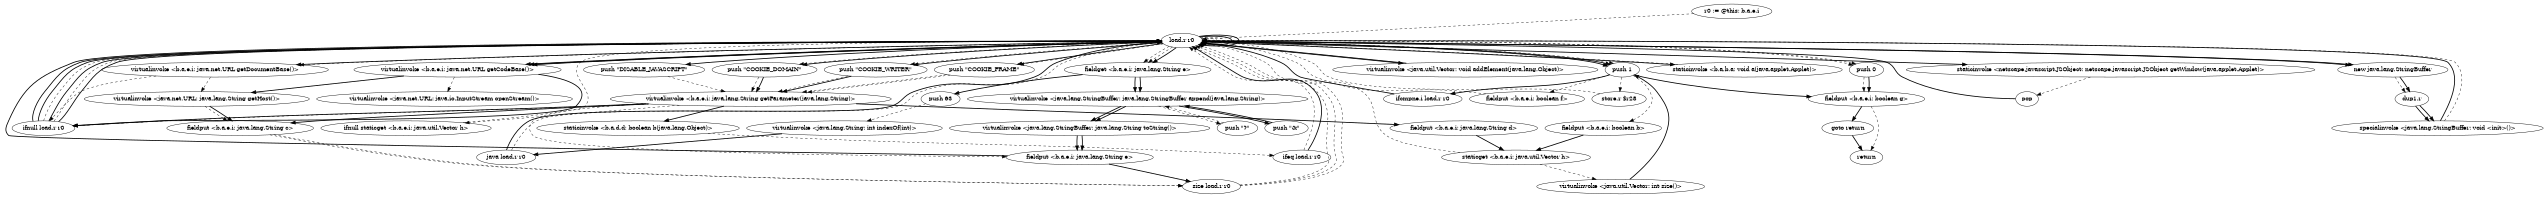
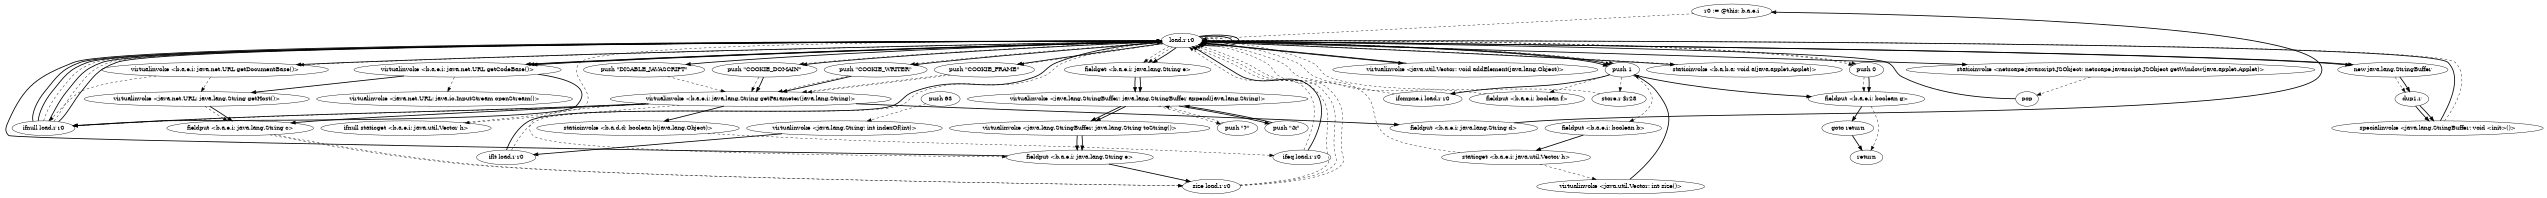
  digraph {
    edge [style=bold]
    "r0 := @this: b.a.e.i"
    "load.r r0"
    "push 1"
    "virtualinvoke <java.util.Vector: void addElement(java.lang.Object)>"
    "virtualinvoke <b.a.e.i: java.net.URL getCodeBase()>"
    "push \"COOKIE_DOMAIN\""
    "push \"COOKIE_WRITER\""
    "fieldget <b.a.e.i: java.lang.String e>"
    "new java.lang.StringBuffer"
    "push \"COOKIE_FRAME\""
    "staticinvoke <b.a.b.a: void a(java.applet.Applet)>"
    "push \"DISABLE_JAVASCRIPT\""
    "push 0"
    "staticinvoke <netscape.javascript.JSObject: netscape.javascript.JSObject getWindow(java.applet.Applet)>"
    "virtualinvoke <b.a.e.i: java.net.URL getDocumentBase()>"
    "fieldput <b.a.e.i: boolean b>"
    "ifcmpne.i load.r r0"
    "fieldput <b.a.e.i: boolean f>"
    "fieldput <b.a.e.i: boolean g>"
    "store.r $r28"
    "virtualinvoke <java.net.URL: java.io.InputStream openStream()>"
    "ifnull load.r r0"
    "virtualinvoke <java.net.URL: java.lang.String getHost()>"
    "virtualinvoke <b.a.e.i: java.lang.String getParameter(java.lang.String)>"
    "push 63"
    "virtualinvoke <java.lang.StringBuffer: java.lang.StringBuffer append(java.lang.String)>"
    "dup1.r"
    pop
    "staticget <b.a.e.i: java.util.Vector h>"
    return
    "goto return"
    "virtualinvoke <java.util.Vector: int size()>"
    "fieldput <b.a.e.i: java.lang.String c>"
    n34 [label="size load.r r0"]
    "fieldput <b.a.e.i: java.lang.String e>"
    "ifnull staticget <b.a.e.i: java.util.Vector h>"
    "fieldput <b.a.e.i: java.lang.String d>"
    "staticinvoke <b.a.d.d: boolean b(java.lang.Object)>"
    "ifeq load.r r0"
    "virtualinvoke <java.lang.String: int indexOf(int)>"
    "push \"&\""
    "virtualinvoke <java.lang.StringBuffer: java.lang.String toString()>"
    "push \"?\""
-   "iflt load.r r0" [label="java load.r r0"]
+   "iflt load.r r0"
    "specialinvoke <java.lang.StringBuffer: void <init>()>"
    "r0 := @this: b.a.e.i" -> "load.r r0" [style=dashed]
    "load.r r0" -> "load.r r0" [style=dashed]
    "load.r r0" -> "load.r r0" [style=dashed]
    "load.r r0" -> "load.r r0" [style=dashed]
    "load.r r0" -> "load.r r0"
    "load.r r0" -> "load.r r0"
    "load.r r0" -> "push 1"
    "load.r r0" -> "push 1"
    "load.r r0" -> "push 1" [style=dashed]
    "load.r r0" -> "virtualinvoke <java.util.Vector: void addElement(java.lang.Object)>"
    "load.r r0" -> "virtualinvoke <b.a.e.i: java.net.URL getCodeBase()>"
    "load.r r0" -> "virtualinvoke <b.a.e.i: java.net.URL getCodeBase()>"
    "load.r r0" -> "virtualinvoke <b.a.e.i: java.net.URL getCodeBase()>"
    "load.r r0" -> "push \"COOKIE_DOMAIN\"" [style=dashed]
    "load.r r0" -> "push \"COOKIE_DOMAIN\""
    "load.r r0" -> "push \"COOKIE_WRITER\"" [style=dashed]
    "load.r r0" -> "push \"COOKIE_WRITER\""
    "load.r r0" -> "fieldget <b.a.e.i: java.lang.String e>" [style=dashed]
    "load.r r0" -> "fieldget <b.a.e.i: java.lang.String e>" [style=dashed]
    "load.r r0" -> "fieldget <b.a.e.i: java.lang.String e>"
    "load.r r0" -> "new java.lang.StringBuffer"
    "load.r r0" -> "new java.lang.StringBuffer"
    "load.r r0" -> "push \"COOKIE_FRAME\""
    "load.r r0" -> "push \"COOKIE_FRAME\"" [style=dashed]
    "load.r r0" -> "staticinvoke <b.a.b.a: void a(java.applet.Applet)>"
    "load.r r0" -> "push \"DISABLE_JAVASCRIPT\""
    "load.r r0" -> "push 0" [style=dashed]
    "load.r r0" -> "push 0" [style=dashed]
    "load.r r0" -> "staticinvoke <netscape.javascript.JSObject: netscape.javascript.JSObject getWindow(java.applet.Applet)>"
    "load.r r0" -> "virtualinvoke <b.a.e.i: java.net.URL getDocumentBase()>"
    "load.r r0" -> "virtualinvoke <b.a.e.i: java.net.URL getDocumentBase()>" [style=dashed]
    "push 1" -> "fieldput <b.a.e.i: boolean b>" [style=dashed]
    "push 1" -> "ifcmpne.i load.r r0"
    "push 1" -> "fieldput <b.a.e.i: boolean f>" [style=dashed]
    "push 1" -> "fieldput <b.a.e.i: boolean g>"
    "push 1" -> "store.r $r28" [style=dashed]
    "virtualinvoke <java.util.Vector: void addElement(java.lang.Object)>" -> "load.r r0"
    "virtualinvoke <b.a.e.i: java.net.URL getCodeBase()>" -> "virtualinvoke <java.net.URL: java.io.InputStream openStream()>" [style=dashed]
    "virtualinvoke <b.a.e.i: java.net.URL getCodeBase()>" -> "ifnull load.r r0"
    "virtualinvoke <b.a.e.i: java.net.URL getCodeBase()>" -> "virtualinvoke <java.net.URL: java.lang.String getHost()>"
    "push \"COOKIE_DOMAIN\"" -> "virtualinvoke <b.a.e.i: java.lang.String getParameter(java.lang.String)>" [style=dashed]
    "push \"COOKIE_DOMAIN\"" -> "virtualinvoke <b.a.e.i: java.lang.String getParameter(java.lang.String)>"
    "push \"COOKIE_WRITER\"" -> "virtualinvoke <b.a.e.i: java.lang.String getParameter(java.lang.String)>" [style=dashed]
    "push \"COOKIE_WRITER\"" -> "virtualinvoke <b.a.e.i: java.lang.String getParameter(java.lang.String)>"
-   "fieldget <b.a.e.i: java.lang.String e>" -> "push 63"
    "fieldget <b.a.e.i: java.lang.String e>" -> "virtualinvoke <java.lang.StringBuffer: java.lang.StringBuffer append(java.lang.String)>"
    "fieldget <b.a.e.i: java.lang.String e>" -> "virtualinvoke <java.lang.StringBuffer: java.lang.StringBuffer append(java.lang.String)>"
    "new java.lang.StringBuffer" -> "dup1.r" [style=dashed]
    "new java.lang.StringBuffer" -> "dup1.r"
    "push \"COOKIE_FRAME\"" -> "virtualinvoke <b.a.e.i: java.lang.String getParameter(java.lang.String)>" [style=dashed]
    "push \"COOKIE_FRAME\"" -> "virtualinvoke <b.a.e.i: java.lang.String getParameter(java.lang.String)>" [style=dashed]
    "staticinvoke <b.a.b.a: void a(java.applet.Applet)>" -> "load.r r0" [style=dashed]
    "push \"DISABLE_JAVASCRIPT\"" -> "virtualinvoke <b.a.e.i: java.lang.String getParameter(java.lang.String)>" [style=dashed]
    "push 0" -> "fieldput <b.a.e.i: boolean g>" [style=dashed]
    "push 0" -> "fieldput <b.a.e.i: boolean g>"
    "staticinvoke <netscape.javascript.JSObject: netscape.javascript.JSObject getWindow(java.applet.Applet)>" -> pop [style=dashed]
    "virtualinvoke <b.a.e.i: java.net.URL getDocumentBase()>" -> "ifnull load.r r0" [style=dashed]
    "virtualinvoke <b.a.e.i: java.net.URL getDocumentBase()>" -> "virtualinvoke <java.net.URL: java.lang.String getHost()>" [style=dashed]
    "fieldput <b.a.e.i: boolean b>" -> "staticget <b.a.e.i: java.util.Vector h>"
-   "ifcmpne.i load.r r0" -> "load.r r0"
+   "ifcmpne.i load.r r0" -> "load.r r0" [style=dashed]
    "fieldput <b.a.e.i: boolean f>" -> "load.r r0" [style=dashed]
    "fieldput <b.a.e.i: boolean g>" -> return [style=dashed]
    "fieldput <b.a.e.i: boolean g>" -> "goto return"
    "store.r $r28" -> "load.r r0" [style=dashed]
    "ifnull load.r r0" -> "load.r r0"
    "ifnull load.r r0" -> "load.r r0"
    "ifnull load.r r0" -> "load.r r0" [style=dashed]
    "ifnull load.r r0" -> "load.r r0"
    "ifnull load.r r0" -> "load.r r0" [style=dashed]
    "ifnull load.r r0" -> "load.r r0"
    "virtualinvoke <java.net.URL: java.lang.String getHost()>" -> "fieldput <b.a.e.i: java.lang.String c>" [style=dashed]
    "virtualinvoke <java.net.URL: java.lang.String getHost()>" -> "fieldput <b.a.e.i: java.lang.String c>"
    "virtualinvoke <b.a.e.i: java.lang.String getParameter(java.lang.String)>" -> "ifnull load.r r0"
    "virtualinvoke <b.a.e.i: java.lang.String getParameter(java.lang.String)>" -> "ifnull load.r r0" [style=dashed]
    "virtualinvoke <b.a.e.i: java.lang.String getParameter(java.lang.String)>" -> "fieldput <b.a.e.i: java.lang.String c>"
    "virtualinvoke <b.a.e.i: java.lang.String getParameter(java.lang.String)>" -> "fieldput <b.a.e.i: java.lang.String e>" [style=dashed]
    "virtualinvoke <b.a.e.i: java.lang.String getParameter(java.lang.String)>" -> "ifnull staticget <b.a.e.i: java.util.Vector h>" [style=dashed]
    "virtualinvoke <b.a.e.i: java.lang.String getParameter(java.lang.String)>" -> "fieldput <b.a.e.i: java.lang.String d>"
    "virtualinvoke <b.a.e.i: java.lang.String getParameter(java.lang.String)>" -> "staticinvoke <b.a.d.d: boolean b(java.lang.Object)>"
    "push 63" -> "virtualinvoke <java.lang.String: int indexOf(int)>" [style=dashed]
    "virtualinvoke <java.lang.StringBuffer: java.lang.StringBuffer append(java.lang.String)>" -> "push \"&\""
    "virtualinvoke <java.lang.StringBuffer: java.lang.StringBuffer append(java.lang.String)>" -> "virtualinvoke <java.lang.StringBuffer: java.lang.String toString()>"
    "virtualinvoke <java.lang.StringBuffer: java.lang.StringBuffer append(java.lang.String)>" -> "virtualinvoke <java.lang.StringBuffer: java.lang.String toString()>"
    "virtualinvoke <java.lang.StringBuffer: java.lang.StringBuffer append(java.lang.String)>" -> "push \"?\"" [style=dashed]
    "dup1.r" -> "specialinvoke <java.lang.StringBuffer: void <init>()>"
    "dup1.r" -> "specialinvoke <java.lang.StringBuffer: void <init>()>"
    pop -> "load.r r0"
    "staticget <b.a.e.i: java.util.Vector h>" -> "load.r r0" [style=dashed]
    "staticget <b.a.e.i: java.util.Vector h>" -> "virtualinvoke <java.util.Vector: int size()>" [style=dashed]
    "goto return" -> return
    "virtualinvoke <java.util.Vector: int size()>" -> "push 1"
    "fieldput <b.a.e.i: java.lang.String c>" -> n34 [style=dashed]
    "fieldput <b.a.e.i: java.lang.String c>" -> n34 [style=dashed]
    n34 -> "load.r r0" [style=dashed]
    n34 -> "load.r r0" [style=dashed]
    n34 -> "load.r r0" [style=dashed]
    "fieldput <b.a.e.i: java.lang.String e>" -> "load.r r0"
    "fieldput <b.a.e.i: java.lang.String e>" -> n34
    "ifnull staticget <b.a.e.i: java.util.Vector h>" -> "load.r r0" [style=dashed]
-   "fieldput <b.a.e.i: java.lang.String d>" -> "staticget <b.a.e.i: java.util.Vector h>"
+   "fieldput <b.a.e.i: java.lang.String d>" -> "r0 := @this: b.a.e.i"
    "staticinvoke <b.a.d.d: boolean b(java.lang.Object)>" -> "ifeq load.r r0" [style=dashed]
    "ifeq load.r r0" -> "load.r r0" [style=dashed]
    "ifeq load.r r0" -> "load.r r0"
    "virtualinvoke <java.lang.String: int indexOf(int)>" -> "iflt load.r r0"
    "push \"&\"" -> "virtualinvoke <java.lang.StringBuffer: java.lang.StringBuffer append(java.lang.String)>"
    "virtualinvoke <java.lang.StringBuffer: java.lang.String toString()>" -> "fieldput <b.a.e.i: java.lang.String e>"
    "virtualinvoke <java.lang.StringBuffer: java.lang.String toString()>" -> "fieldput <b.a.e.i: java.lang.String e>"
    "push \"?\"" -> "virtualinvoke <java.lang.StringBuffer: java.lang.StringBuffer append(java.lang.String)>" [style=dashed]
    "iflt load.r r0" -> "load.r r0"
    "iflt load.r r0" -> "load.r r0" [style=dashed]
    "specialinvoke <java.lang.StringBuffer: void <init>()>" -> "load.r r0"
    "specialinvoke <java.lang.StringBuffer: void <init>()>" -> "load.r r0" [style=dashed]
  }
